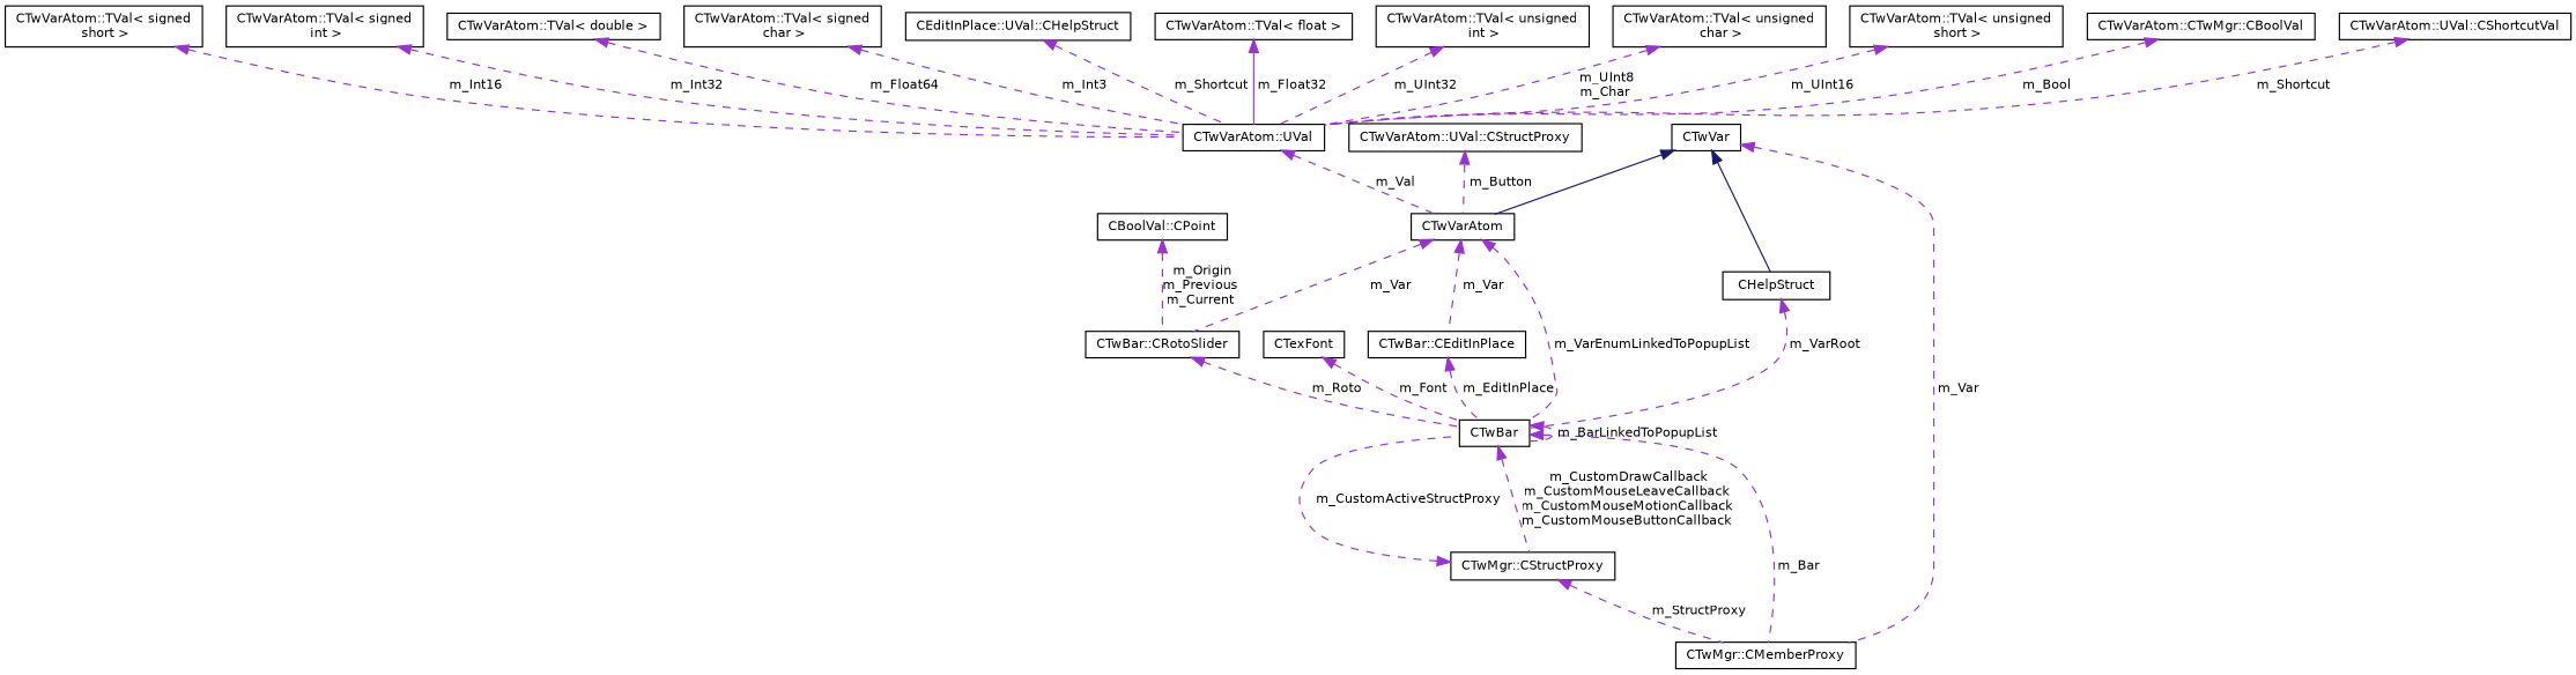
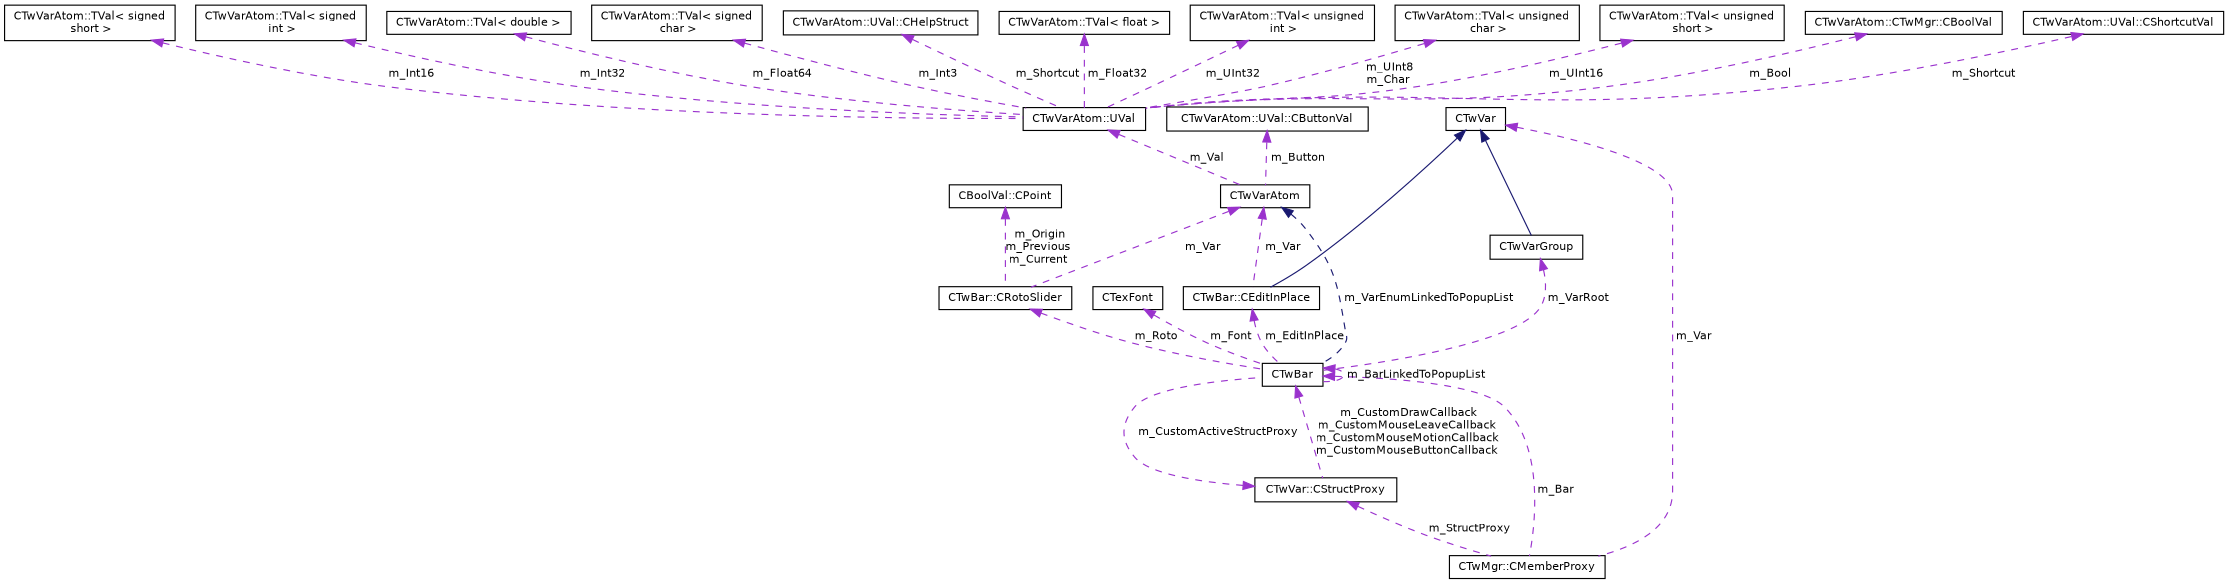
  digraph {
    rankdir=TB
    node [color=black fillcolor=white fontname=Helvetica fontsize=10 shape=record style=filled]
    edge [color=darkorchid3 dir=back fontname=Helvetica fontsize=10 labelfontname=Helvetica labelfontsize=10 style=dashed]
    n1 [height=0.2 label="CTwVarAtom::UVal" width=0.4]
    n2 [height=0.2 label=CTwVarAtom width=0.4]
    n3 [height=0.2 label="CTwMgr::CMemberProxy" width=0.4]
-   n4 [height=0.2 label=CHelpStruct width=0.4]
+   n4 [height=0.2 label=CTwVarGroup width=0.4]
    n5 [height=0.2 label=CTwBar width=0.4]
-   n6 [height=0.2 label="CTwMgr::CStructProxy" width=0.4]
+   n6 [height=0.2 label="CTwVar::CStructProxy" width=0.4]
    n7 [height=0.2 label=CTwVar width=0.4]
    n8 [height=0.2 label="CTwBar::CEditInPlace" width=0.4]
    n9 [height=0.2 label="CTwBar::CRotoSlider" width=0.4]
    n10 [height=0.2 label=CTexFont width=0.4]
    n11 [height=0.2 label="CTwVarAtom::TVal\< signed\l short \>" width=0.4]
    n12 [height=0.2 label="CTwVarAtom::TVal\< signed\l int \>" width=0.4]
    n13 [height=0.2 label="CTwVarAtom::TVal\< double \>" width=0.4]
    n14 [height=0.2 label="CTwVarAtom::TVal\< signed\l char \>" width=0.4]
-   n15 [height=0.2 label="CEditInPlace::UVal::CHelpStruct" width=0.4]
+   n15 [height=0.2 label="CTwVarAtom::UVal::CHelpStruct" width=0.4]
    n16 [height=0.2 label="CTwVarAtom::TVal\< float \>" width=0.4]
    n17 [height=0.2 label="CTwVarAtom::TVal\< unsigned\l int \>" width=0.4]
    n18 [height=0.2 label="CTwVarAtom::TVal\< unsigned\l char \>" width=0.4]
    n19 [height=0.2 label="CTwVarAtom::TVal\< unsigned\l short \>" width=0.4]
    n20 [height=0.2 label="CTwVarAtom::CTwMgr::CBoolVal" width=0.4]
    n21 [height=0.2 label="CTwVarAtom::UVal::CShortcutVal" width=0.4]
-   n22 [height=0.2 label="CTwVarAtom::UVal::CStructProxy" width=0.4]
+   n22 [height=0.2 label="CTwVarAtom::UVal::CButtonVal" width=0.4]
    n23 [height=0.2 label="CBoolVal::CPoint" width=0.4]
    n1 -> n2 [label=" m_Val"]
-   n2 -> n5 [label=" m_VarEnumLinkedToPopupList"]
+   n2 -> n5 [color=midnightblue label=" m_VarEnumLinkedToPopupList"]
    n2 -> n8 [label=" m_Var"]
    n2 -> n9 [label=" m_Var"]
    n4 -> n5 [label=" m_VarRoot"]
    n5 -> n3 [label=" m_Bar"]
    n5 -> n5 [label=" m_BarLinkedToPopupList"]
    n5 -> n6 [label=" m_CustomDrawCallback\nm_CustomMouseLeaveCallback\nm_CustomMouseMotionCallback\nm_CustomMouseButtonCallback"]
    n6 -> n3 [label=" m_StructProxy"]
    n6 -> n5 [label=" m_CustomActiveStructProxy"]
-   n7 -> n2 [color=midnightblue style=solid]
+   n7 -> n8 [color=midnightblue style=solid]
    n7 -> n3 [label=" m_Var"]
    n7 -> n4 [color=midnightblue style=solid]
    n8 -> n5 [label=" m_EditInPlace"]
    n9 -> n5 [label=" m_Roto"]
    n10 -> n5 [label=" m_Font"]
    n11 -> n1 [label=" m_Int16"]
    n12 -> n1 [label=" m_Int32"]
    n13 -> n1 [label=" m_Float64"]
    n14 -> n1 [label=" m_Int3"]
    n15 -> n1 [label=" m_Shortcut"]
-   n16 -> n1 [label=" m_Float32" style=solid]
+   n16 -> n1 [label=" m_Float32"]
    n17 -> n1 [label=" m_UInt32"]
    n18 -> n1 [label=" m_UInt8\nm_Char"]
    n19 -> n1 [label=" m_UInt16"]
    n20 -> n1 [label=" m_Bool"]
    n21 -> n1 [label=" m_Shortcut"]
    n22 -> n2 [label=" m_Button"]
    n23 -> n9 [label=" m_Origin\nm_Previous\nm_Current"]
  }
